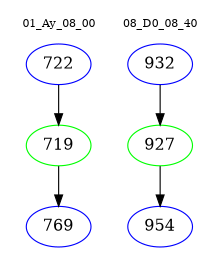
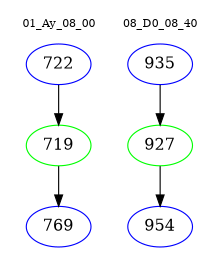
  digraph {
    node [color=blue]
    edge [color=black]
    n1 [label=722]
    n2 [color=green label=719]
    n3 [label=769]
-   n4 [label=932]
+   n4 [label=935]
    n5 [color=green label=927]
    n6 [label=954]
    subgraph cluster_1 {
      color=white
      fontsize=10
      label="01_Ay_08_00"
      n1
      n2
      n3
    }
    subgraph cluster_2 {
      color=white
      fontsize=10
      label="08_D0_08_40"
      n4
      n5
      n6
    }
    n1 -> n2
    n2 -> n3
    n4 -> n5
    n5 -> n6
  }
